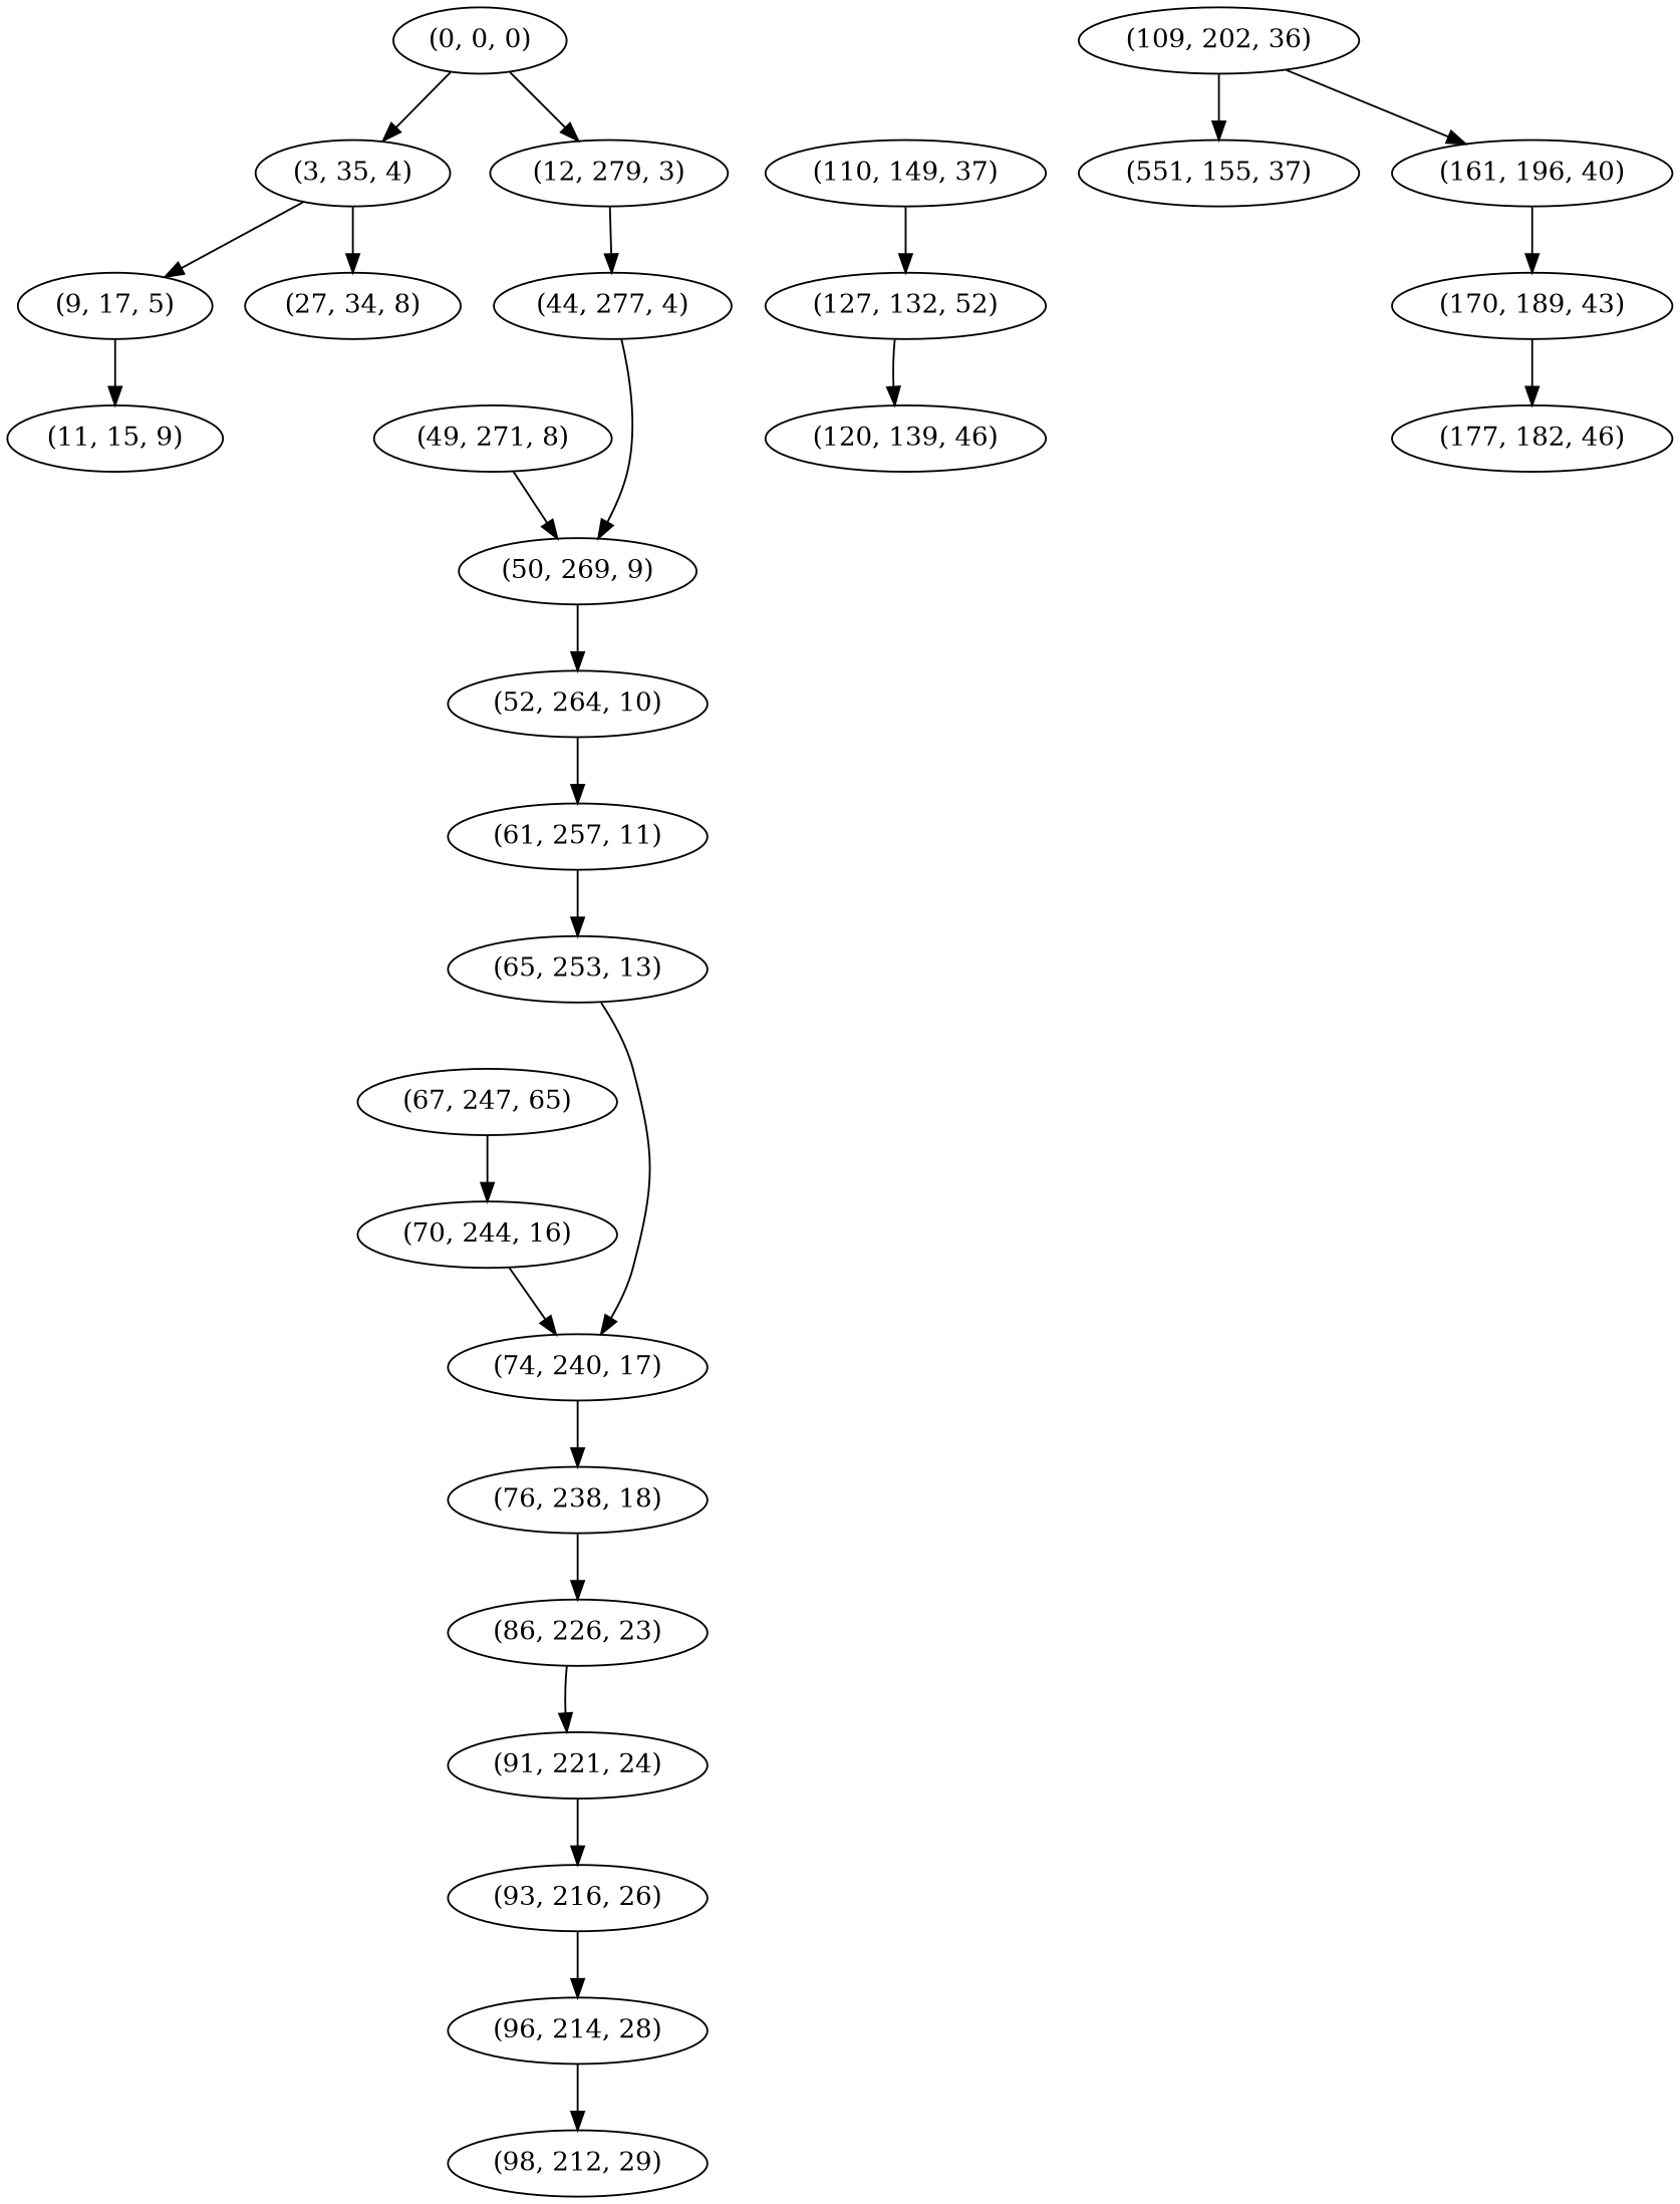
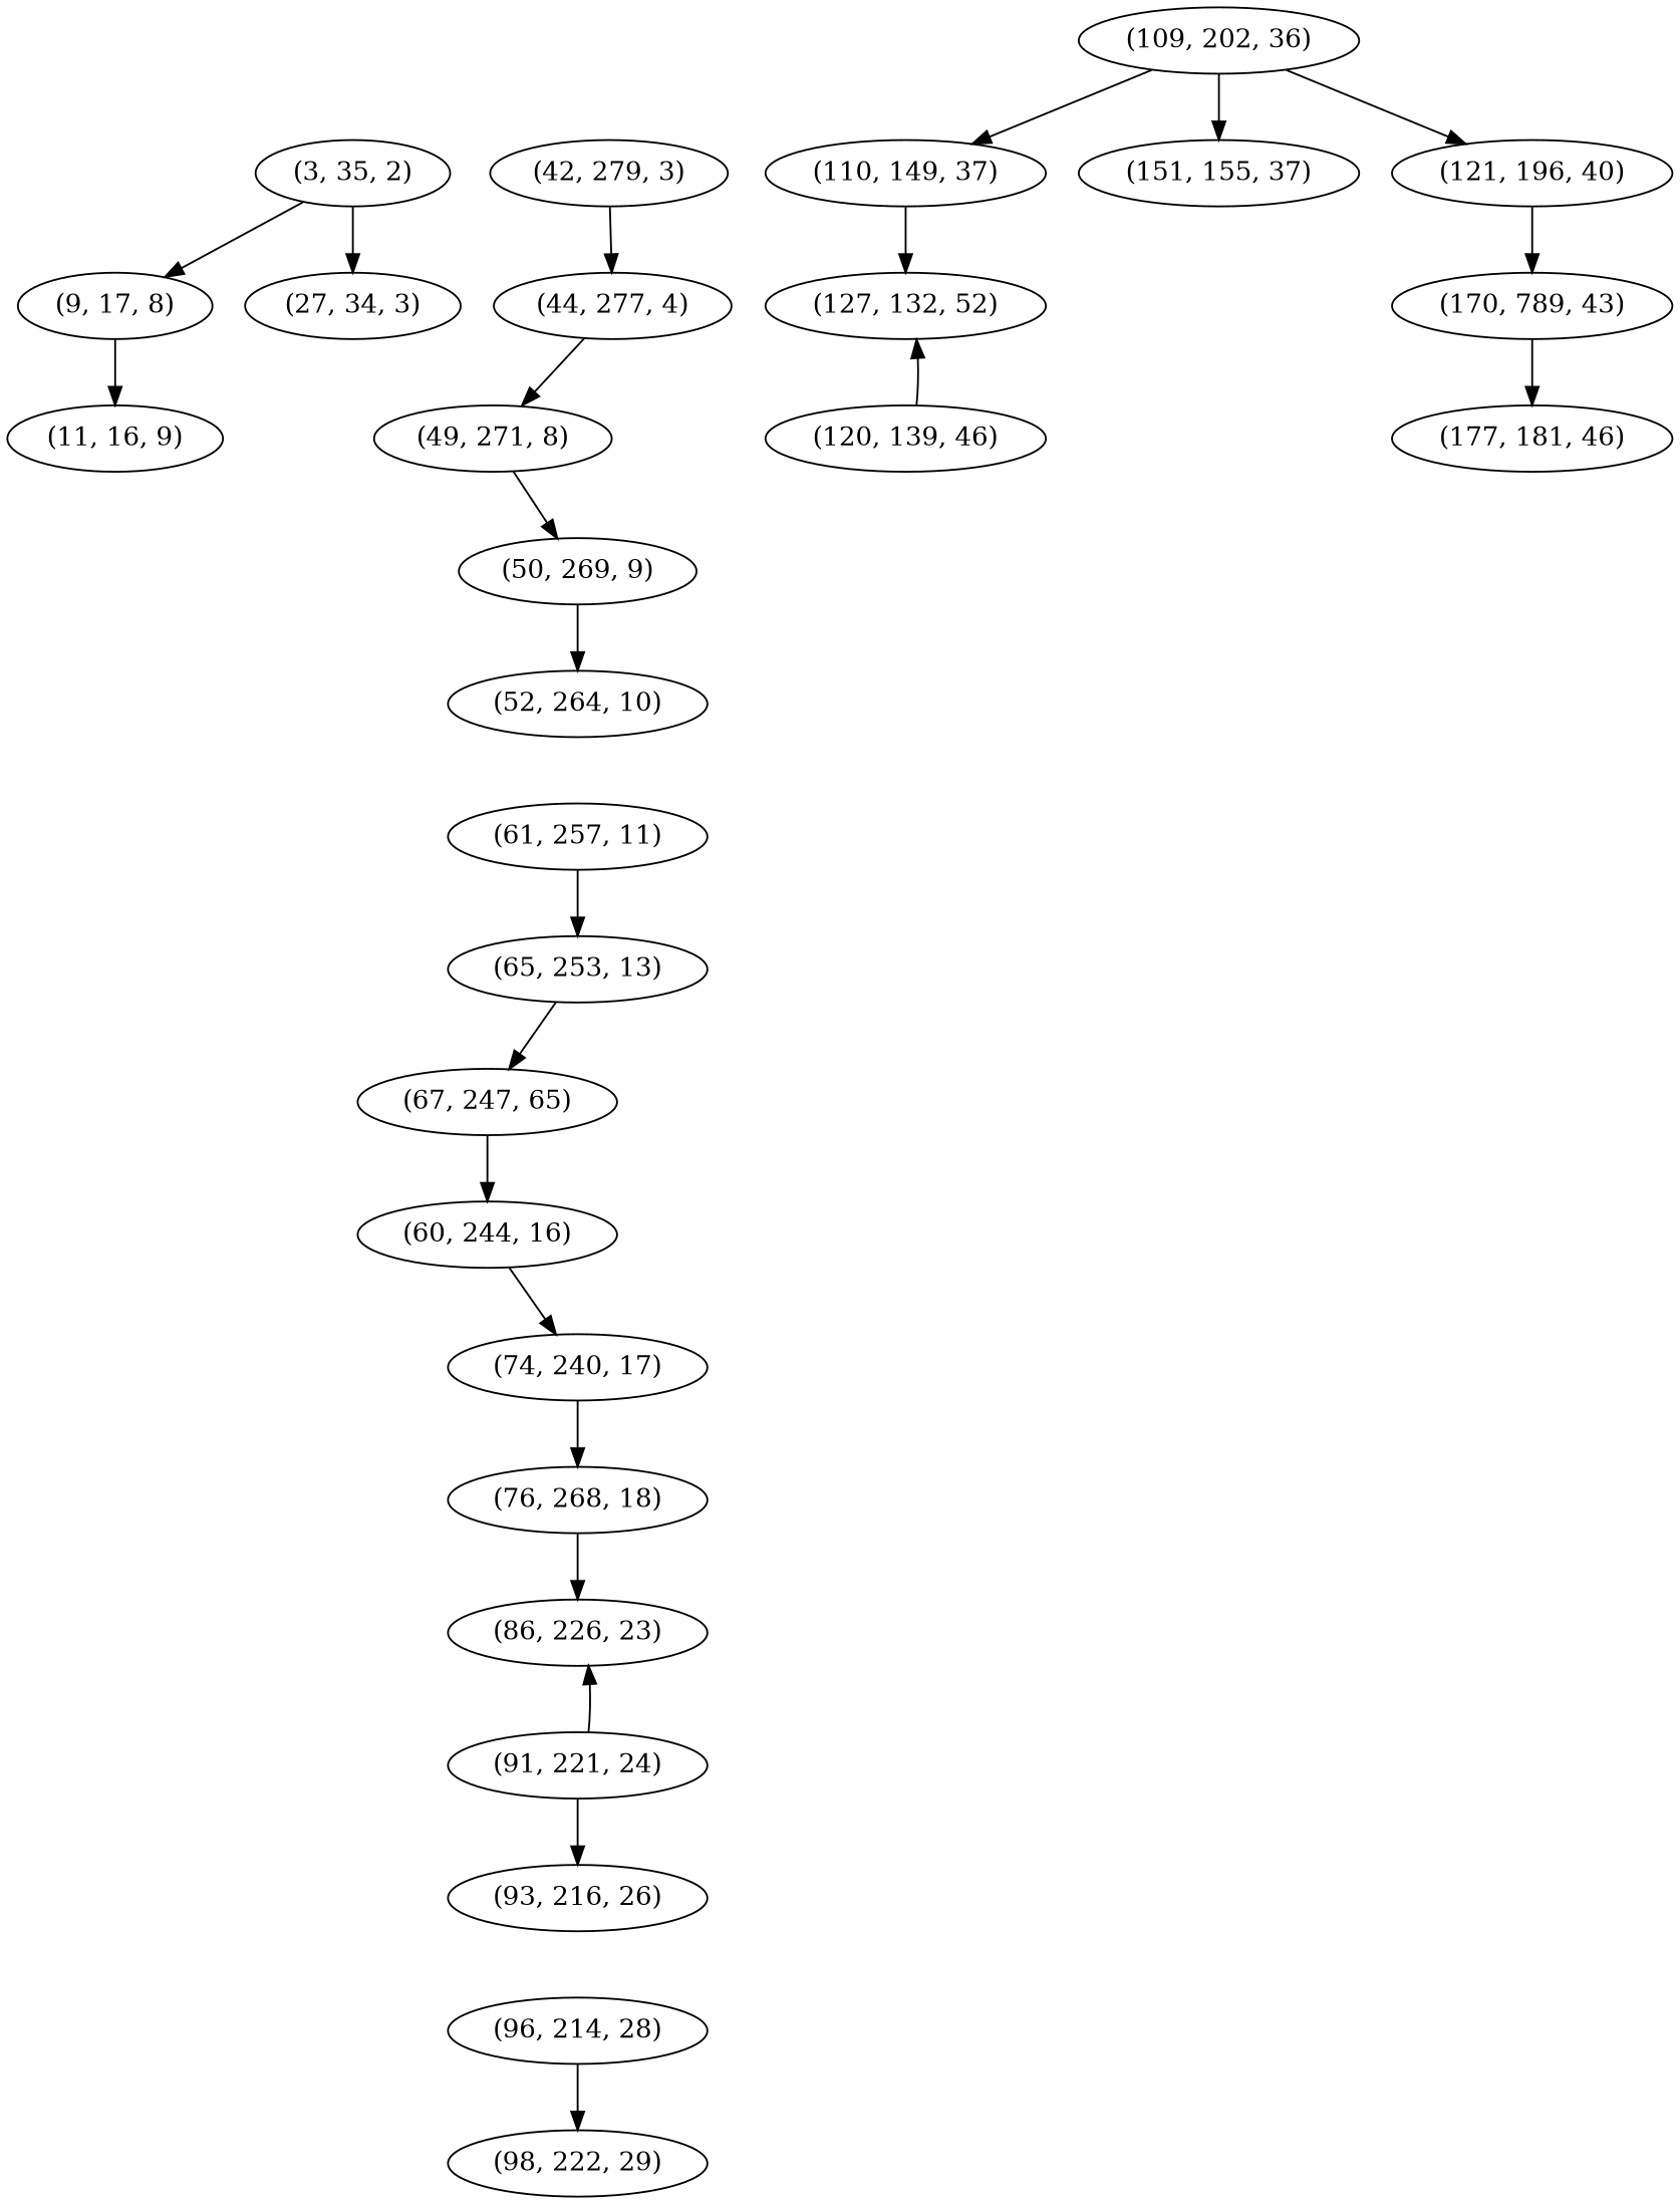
  digraph {
-   "(0, 0, 0)"
-   "(3, 35, 2)" [label="(3, 35, 4)"]
-   "(42, 279, 3)" [label="(12, 279, 3)"]
-   "(9, 17, 8)" [label="(9, 17, 5)"]
-   "(27, 34, 3)" [label="(27, 34, 8)"]
+   "(3, 35, 2)"
+   "(42, 279, 3)"
+   "(9, 17, 8)"
+   "(27, 34, 3)"
    "(44, 277, 4)"
-   "(11, 15, 9)"
+   "(11, 15, 9)" [label="(11, 16, 9)"]
    "(49, 271, 8)"
    "(50, 269, 9)"
    "(52, 264, 10)"
    "(61, 257, 11)"
    "(65, 253, 13)"
    n13 [label="(67, 247, 65)"]
-   "(70, 244, 16)"
+   "(70, 244, 16)" [label="(60, 244, 16)"]
    "(74, 240, 17)"
-   "(76, 238, 18)"
+   "(76, 238, 18)" [label="(76, 268, 18)"]
    "(86, 226, 23)"
    "(91, 221, 24)"
    "(93, 216, 26)"
    "(96, 214, 28)"
-   "(98, 212, 29)"
+   "(98, 212, 29)" [label="(98, 222, 29)"]
    "(109, 202, 36)"
    "(110, 149, 37)"
-   "(151, 155, 37)" [label="(551, 155, 37)"]
-   "(161, 196, 40)"
+   "(151, 155, 37)"
+   "(161, 196, 40)" [label="(121, 196, 40)"]
    "(127, 132, 52)"
-   "(170, 189, 43)"
+   "(170, 189, 43)" [label="(170, 789, 43)"]
    "(120, 139, 46)"
-   "(177, 182, 46)"
-   "(0, 0, 0)" -> "(3, 35, 2)"
-   "(0, 0, 0)" -> "(42, 279, 3)"
+   "(177, 182, 46)" [label="(177, 181, 46)"]
    "(3, 35, 2)" -> "(9, 17, 8)"
    "(3, 35, 2)" -> "(27, 34, 3)"
    "(42, 279, 3)" -> "(44, 277, 4)"
    "(9, 17, 8)" -> "(11, 15, 9)"
-   "(44, 277, 4)" -> "(50, 269, 9)"
+   "(44, 277, 4)" -> "(49, 271, 8)"
    "(49, 271, 8)" -> "(50, 269, 9)"
    "(50, 269, 9)" -> "(52, 264, 10)"
-   "(52, 264, 10)" -> "(61, 257, 11)"
    "(61, 257, 11)" -> "(65, 253, 13)"
-   "(65, 253, 13)" -> "(74, 240, 17)"
+   "(65, 253, 13)" -> n13
    n13 -> "(70, 244, 16)"
    "(70, 244, 16)" -> "(74, 240, 17)"
    "(74, 240, 17)" -> "(76, 238, 18)"
    "(76, 238, 18)" -> "(86, 226, 23)"
-   "(86, 226, 23)" -> "(91, 221, 24)"
+   "(91, 221, 24)" -> "(86, 226, 23)"
    "(91, 221, 24)" -> "(93, 216, 26)"
-   "(93, 216, 26)" -> "(96, 214, 28)"
    "(96, 214, 28)" -> "(98, 212, 29)"
+   "(109, 202, 36)" -> "(110, 149, 37)"
    "(109, 202, 36)" -> "(151, 155, 37)"
    "(109, 202, 36)" -> "(161, 196, 40)"
    "(110, 149, 37)" -> "(127, 132, 52)"
    "(161, 196, 40)" -> "(170, 189, 43)"
    "(170, 189, 43)" -> "(177, 182, 46)"
-   "(127, 132, 52)" -> "(120, 139, 46)"
+   "(120, 139, 46)" -> "(127, 132, 52)"
  }
